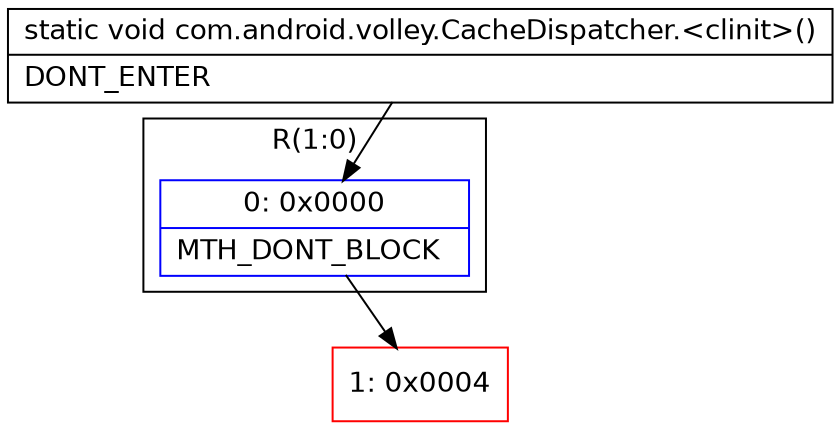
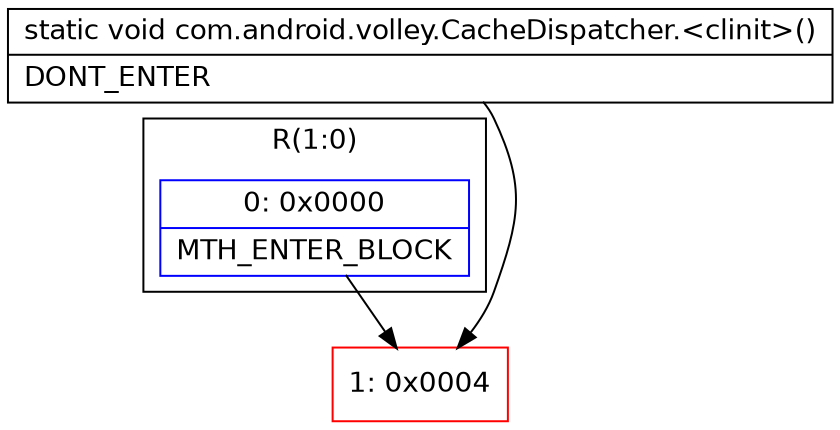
  digraph {
    fontname="DejaVu Sans"
    node [fontname="DejaVu Sans" shape=record]
    edge [fontname="DejaVu Sans"]
-   n1 [color=blue label="{0\:\ 0x0000|MTH_DONT_BLOCK\l}"]
+   n1 [color=blue label="{0\:\ 0x0000|MTH_ENTER_BLOCK\l}"]
    n2 [color=red label="{1\:\ 0x0004}"]
    n3 [label="{static void com.android.volley.CacheDispatcher.\<clinit\>()  | DONT_ENTER\l}"]
    subgraph cluster_1 {
      label="R(1:0)"
      n1
    }
    n1 -> n2
-   n3 -> n1
+   n3 -> n2
  }
